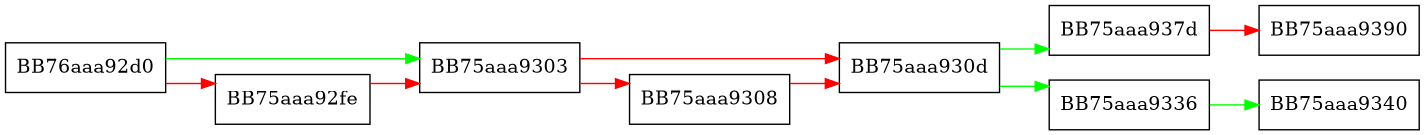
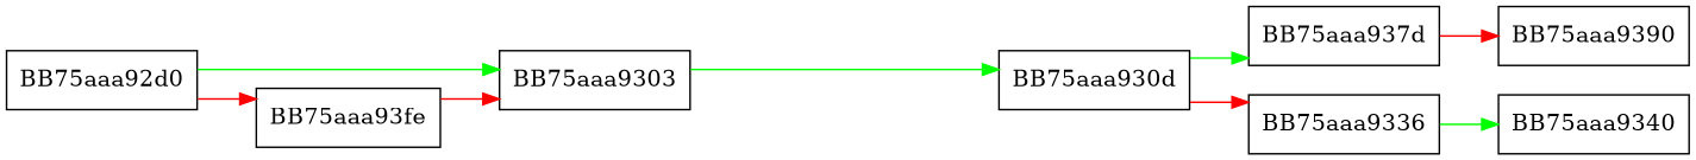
  digraph {
    rankdir=LR
    splines=ortho
    node [shape=box]
    edge [color=red]
-   BB75aaa92d0 [label=BB76aaa92d0]
+   BB75aaa92d0
    BB75aaa9303
-   BB75aaa92fe
+   BB75aaa92fe [label=BB75aaa93fe]
    BB75aaa930d
-   BB75aaa9308
    BB75aaa937d
    BB75aaa9336
    BB75aaa9390
    BB75aaa9340
    BB75aaa92d0 -> BB75aaa9303 [color=green]
    BB75aaa92d0 -> BB75aaa92fe
-   BB75aaa9303 -> BB75aaa930d
-   BB75aaa9303 -> BB75aaa9308
+   BB75aaa9303 -> BB75aaa930d [color=green]
    BB75aaa92fe -> BB75aaa9303
    BB75aaa930d -> BB75aaa937d [color=green]
-   BB75aaa930d -> BB75aaa9336 [color=green]
-   BB75aaa9308 -> BB75aaa930d
+   BB75aaa930d -> BB75aaa9336
    BB75aaa937d -> BB75aaa9390
    BB75aaa9336 -> BB75aaa9340 [color=green]
  }
